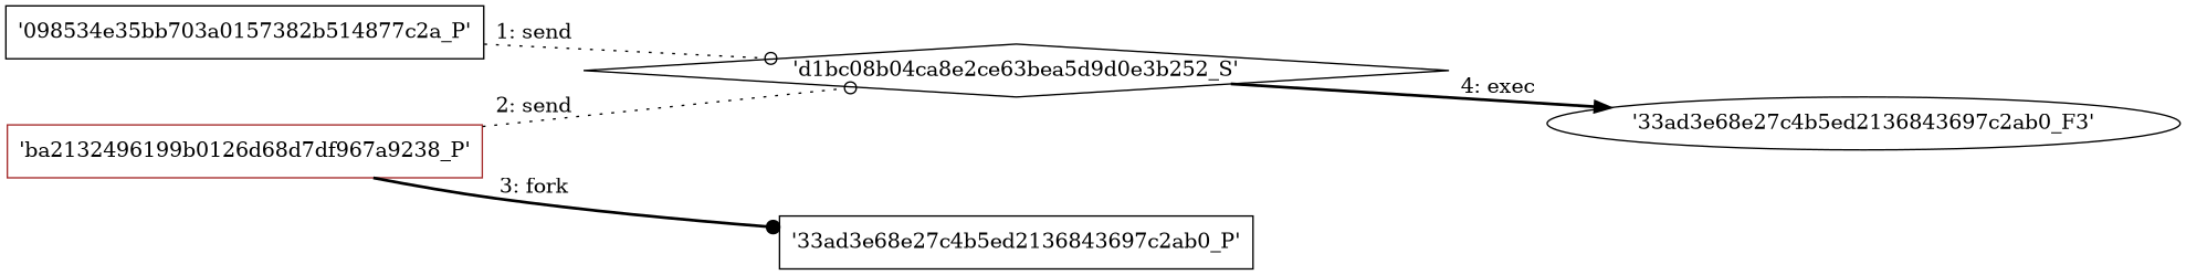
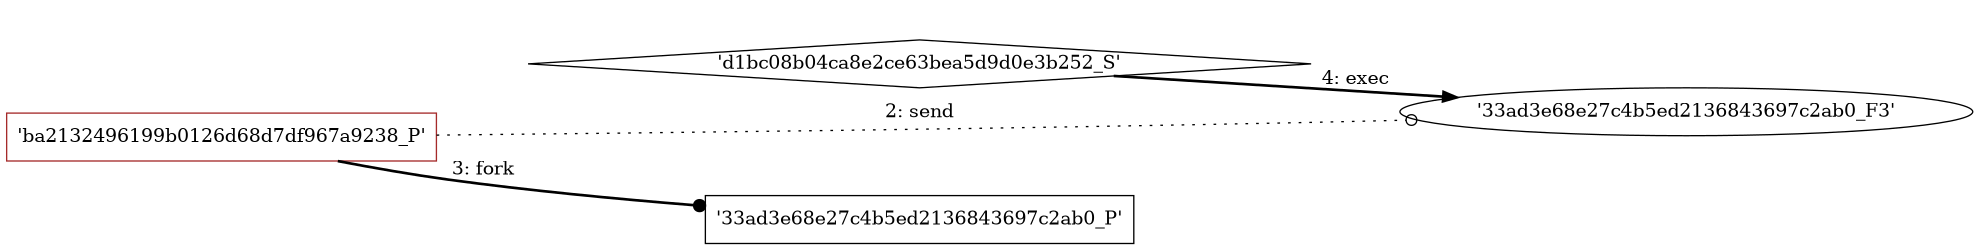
  digraph {
    engine=neato
    fixedsize=false
    fontsize=10
    nodesep=0.3
    rankdir=LR
    ranksep=0
    splines=true
    node [color=black node_type=Process shape=box]
    edge [arrowhead=odot style=bold]
    "'d1bc08b04ca8e2ce63bea5d9d0e3b252_S'" [node_type=Socket shape=diamond]
    "'33ad3e68e27c4b5ed2136843697c2ab0_F3'" [node_type=File shape=ellipse]
-   "'098534e35bb703a0157382b514877c2a_P'"
    n4 [color=brown label="'ba2132496199b0126d68d7df967a9238_P'"]
    "'33ad3e68e27c4b5ed2136843697c2ab0_P'"
    "'d1bc08b04ca8e2ce63bea5d9d0e3b252_S'" -> "'33ad3e68e27c4b5ed2136843697c2ab0_F3'" [arrowhead=normal label="4: exec"]
-   "'098534e35bb703a0157382b514877c2a_P'" -> "'d1bc08b04ca8e2ce63bea5d9d0e3b252_S'" [label="1: send" style=dotted]
-   n4 -> "'d1bc08b04ca8e2ce63bea5d9d0e3b252_S'" [label="2: send" style=dotted]
+   n4 -> "'33ad3e68e27c4b5ed2136843697c2ab0_F3'" [label="2: send" style=dotted]
    n4 -> "'33ad3e68e27c4b5ed2136843697c2ab0_P'" [arrowhead=dot label="3: fork"]
  }
